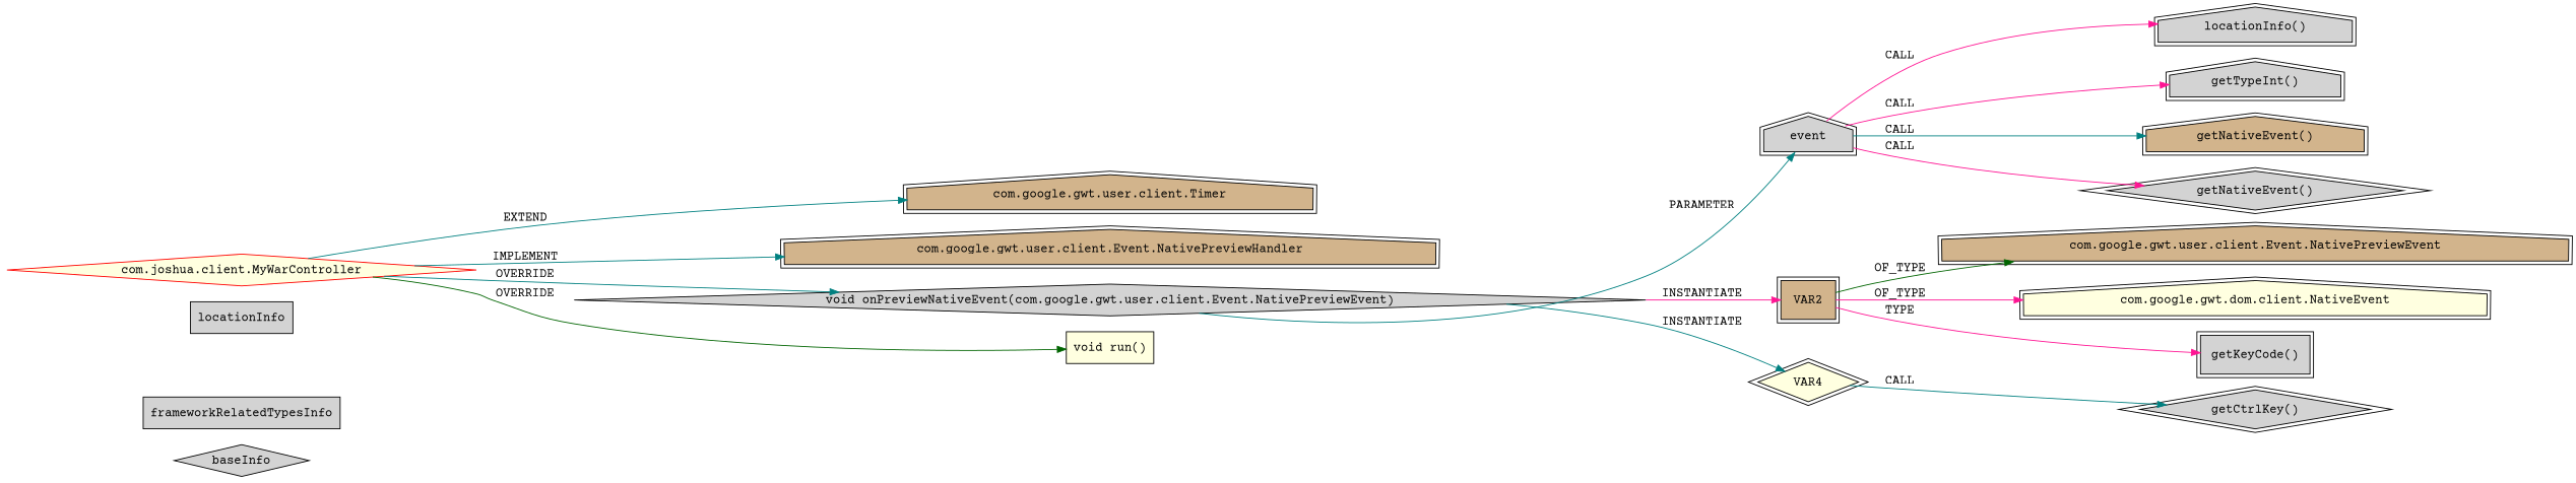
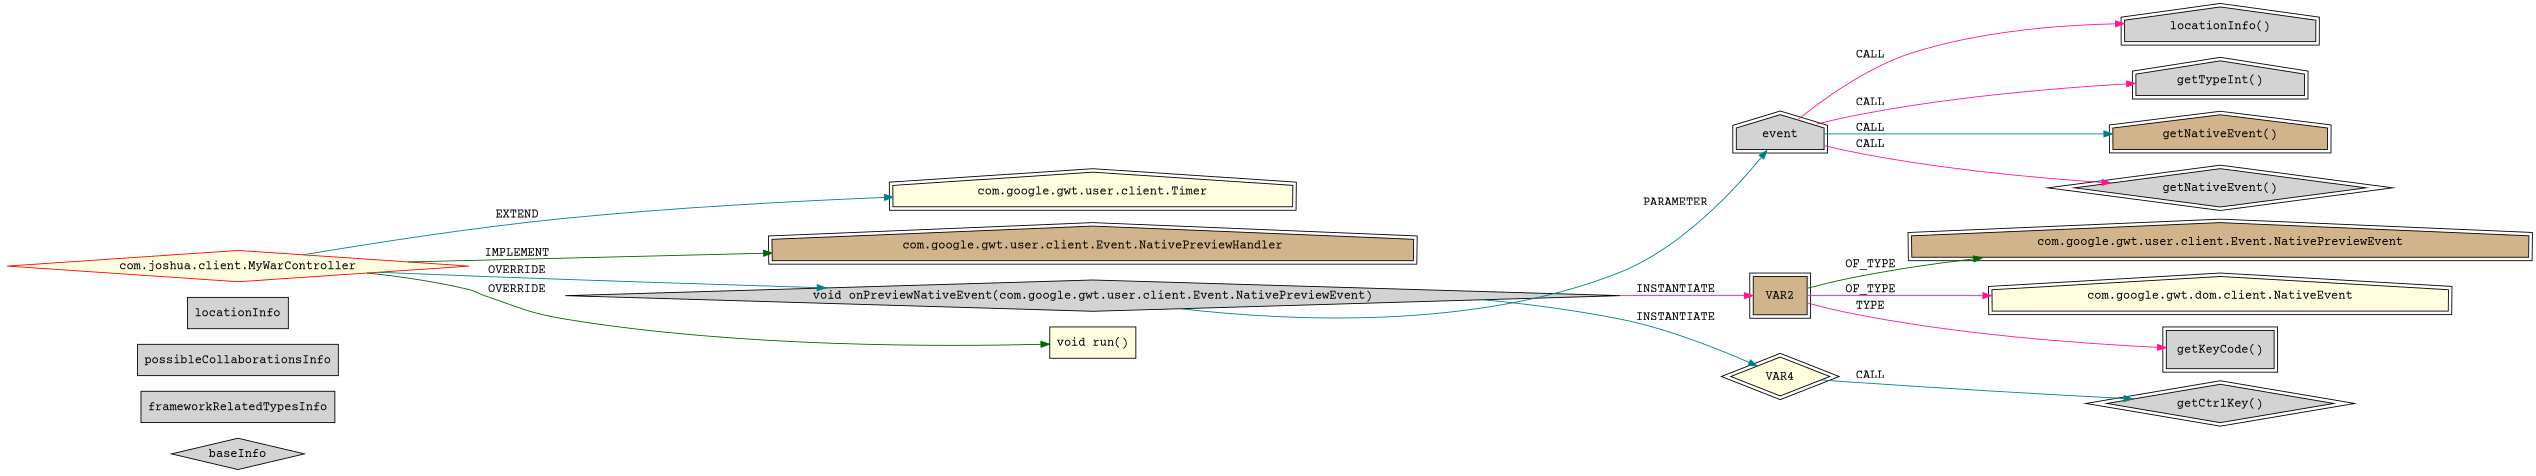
  digraph {
    fontname="Courier Prime"
    rankdir=LR
    node [fillcolor=lightgrey fontname="Courier Prime" shape=house style=filled isFrameworkType=true vertexType=INSIDE_CALL peripheries=2]
    edge [color=teal fontname="Courier Prime"]
    baseInfo [category=extension_graph graphId=3301 isAnonymous=false possibleRelation=false shape=diamond isFrameworkType="" vertexType="" peripheries=""]
    frameworkRelatedTypesInfo [0="com.google.gwt.user.client.Timer" 1="com.google.gwt.user.client.Event.NativePreviewHandler" shape=box isFrameworkType="" vertexType="" peripheries=""]
+   possibleCollaborationsInfo [shape=box isFrameworkType="" vertexType="" peripheries=""]
    locationInfo [contextSignature=MyWarController filePath="/joshuahe-MyWar/MyWar-master/src/com/joshua/client/MyWarController.java" graphId=3301 projectName="joshuahe-MyWar" shape=box isFrameworkType="" vertexType="" peripheries=""]
    n5 [color=red fillcolor=lightyellow isFrameworkType=false label="com.joshua.client.MyWarController" shape=diamond vertexType=ROOT_CLIENT_CLASS_DECLARATION peripheries=""]
-   n6 [fillcolor=tan label="com.google.gwt.user.client.Timer" vertexType=FRAMEWORK_CLASS_TYPE]
+   n6 [fillcolor=lightyellow label="com.google.gwt.user.client.Timer" vertexType=FRAMEWORK_CLASS_TYPE]
    n7 [fillcolor=tan label="com.google.gwt.user.client.Event.NativePreviewHandler" vertexType=FRAMEWORK_INTERFACE_TYPE]
    n8 [isFrameworkType=false label="void onPreviewNativeEvent(com.google.gwt.user.client.Event.NativePreviewEvent)" shape=diamond vertexType=OVERRIDING_METHOD_DECLARATION peripheries=""]
    n9 [fillcolor=lightyellow isFrameworkType=false label="void run()" shape=box vertexType=OVERRIDING_METHOD_DECLARATION peripheries=""]
    n10 [label=event vertexType=PARAMETER_DECLARATION]
    n11 [fillcolor=tan label=VAR2 shape=box vertexType=VARIABLE_EXPRESION]
    n12 [fillcolor=lightyellow label=VAR4 shape=diamond vertexType=VARIABLE_EXPRESION]
    n13 [label="locationInfo()"]
    n14 [label="getTypeInt()"]
    n15 [fillcolor=tan label="getNativeEvent()"]
    n16 [label="getNativeEvent()" shape=diamond]
    n17 [fillcolor=tan label="com.google.gwt.user.client.Event.NativePreviewEvent" vertexType=FRAMEWORK_CLASS_TYPE]
    n18 [fillcolor=lightyellow label="com.google.gwt.dom.client.NativeEvent" vertexType=FRAMEWORK_CLASS_TYPE]
    n19 [label="getKeyCode()" shape=box]
    n20 [label="getCtrlKey()" shape=diamond]
    n5 -> n6 [label=EXTEND]
-   n5 -> n7 [label=IMPLEMENT]
+   n5 -> n7 [color=darkgreen label=IMPLEMENT]
    n5 -> n8 [label=OVERRIDE]
    n5 -> n9 [color=darkgreen label=OVERRIDE]
    n8 -> n10 [label=PARAMETER]
    n8 -> n11 [color=deeppink label=INSTANTIATE]
    n8 -> n12 [label=INSTANTIATE]
    n10 -> n13 [color=deeppink label=CALL]
    n10 -> n14 [color=deeppink label=CALL]
    n10 -> n15 [label=CALL]
    n10 -> n16 [color=deeppink label=CALL]
    n11 -> n17 [color=darkgreen label=OF_TYPE]
    n11 -> n18 [color=deeppink label=OF_TYPE]
    n11 -> n19 [color=deeppink label=TYPE]
    n12 -> n20 [label=CALL]
  }
